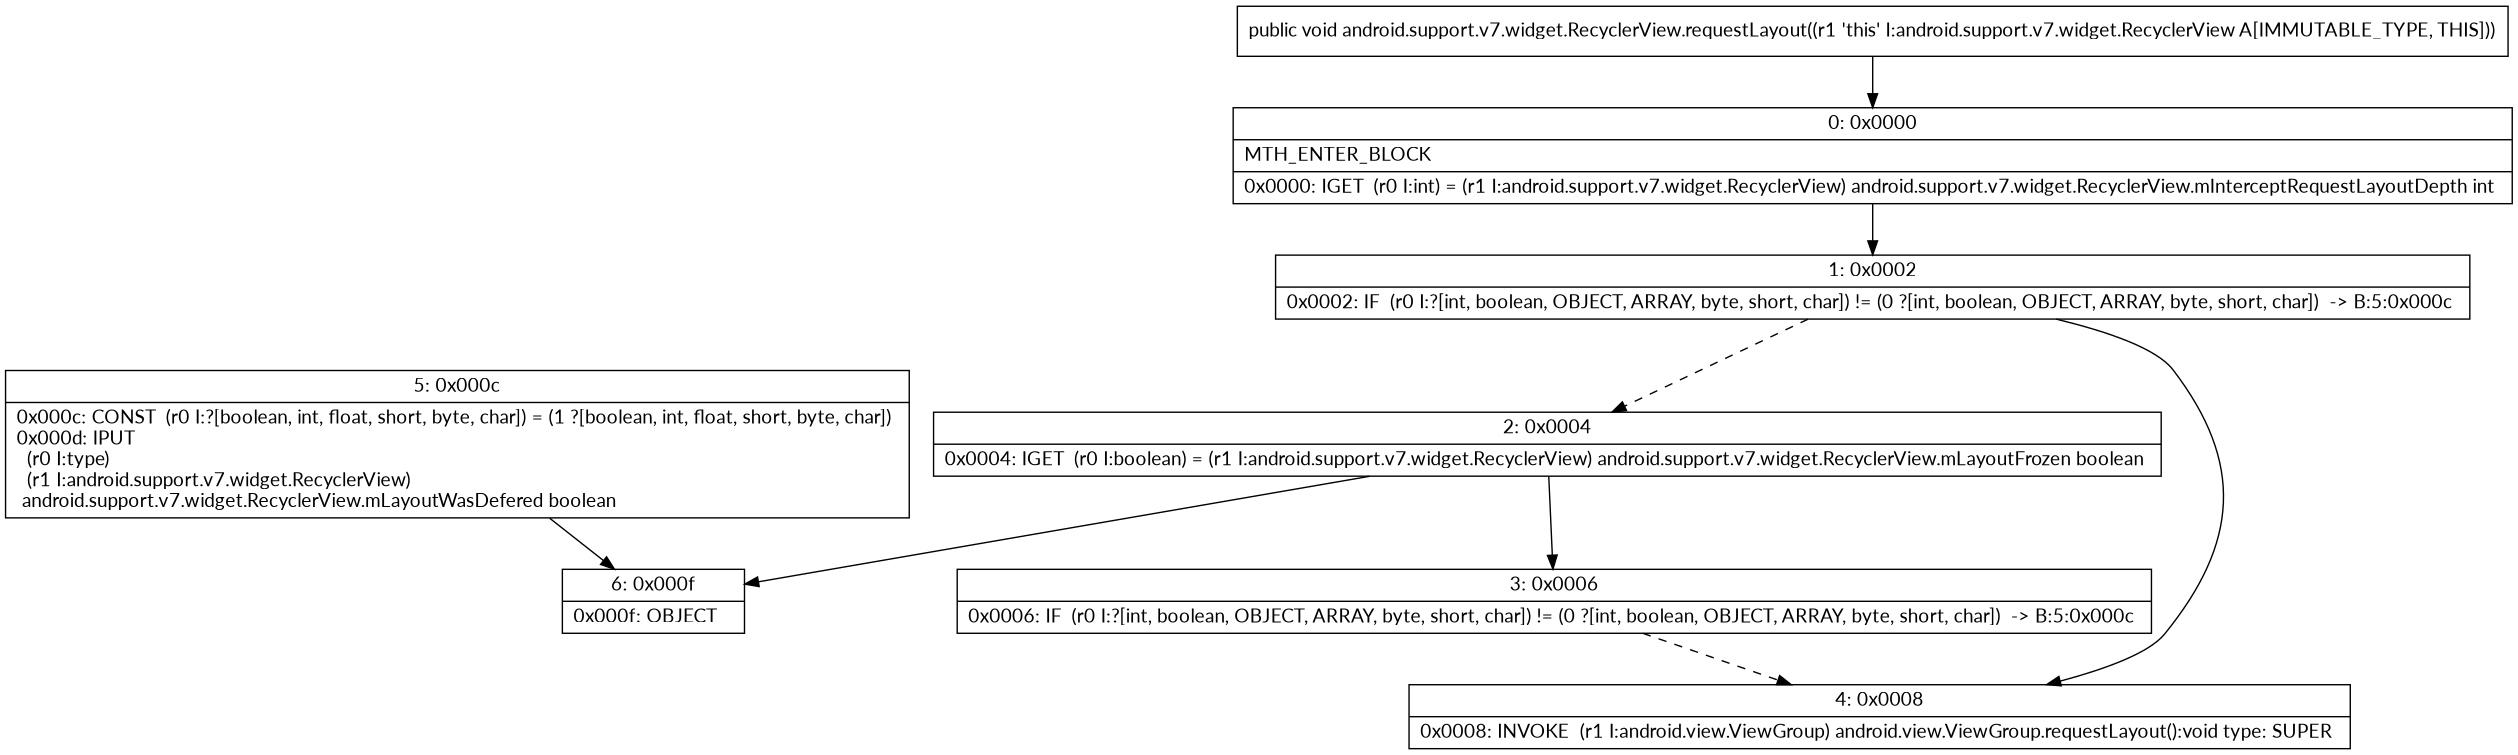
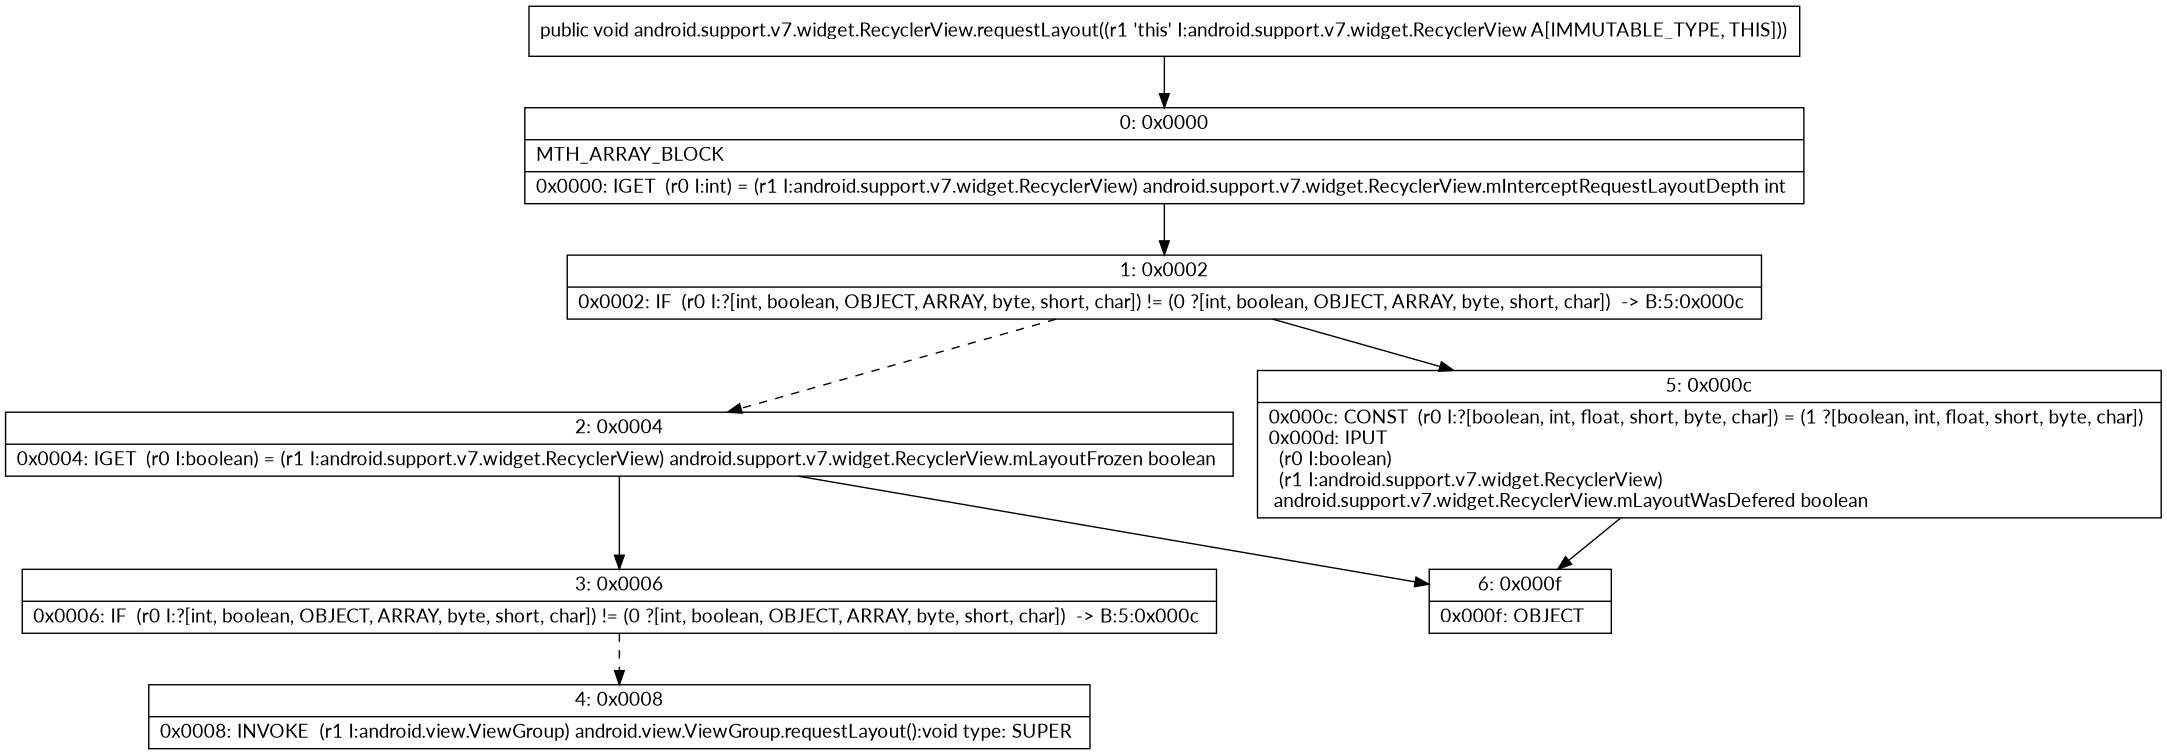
  digraph {
    fontname=Lato
    node [fontname=Lato shape=record]
    edge [fontname=Lato]
-   n1 [label="{0\:\ 0x0000|MTH_ENTER_BLOCK\l|0x0000: IGET  (r0 I:int) = (r1 I:android.support.v7.widget.RecyclerView) android.support.v7.widget.RecyclerView.mInterceptRequestLayoutDepth int \l}"]
+   n1 [label="{0\:\ 0x0000|MTH_ARRAY_BLOCK\l|0x0000: IGET  (r0 I:int) = (r1 I:android.support.v7.widget.RecyclerView) android.support.v7.widget.RecyclerView.mInterceptRequestLayoutDepth int \l}"]
    n2 [label="{1\:\ 0x0002|0x0002: IF  (r0 I:?[int, boolean, OBJECT, ARRAY, byte, short, char]) != (0 ?[int, boolean, OBJECT, ARRAY, byte, short, char])  \-\> B:5:0x000c \l}"]
    n3 [label="{2\:\ 0x0004|0x0004: IGET  (r0 I:boolean) = (r1 I:android.support.v7.widget.RecyclerView) android.support.v7.widget.RecyclerView.mLayoutFrozen boolean \l}"]
-   n4 [label="{5\:\ 0x000c|0x000c: CONST  (r0 I:?[boolean, int, float, short, byte, char]) = (1 ?[boolean, int, float, short, byte, char]) \l0x000d: IPUT  \l  (r0 I:type)\l  (r1 I:android.support.v7.widget.RecyclerView)\l android.support.v7.widget.RecyclerView.mLayoutWasDefered boolean \l}"]
+   n4 [label="{5\:\ 0x000c|0x000c: CONST  (r0 I:?[boolean, int, float, short, byte, char]) = (1 ?[boolean, int, float, short, byte, char]) \l0x000d: IPUT  \l  (r0 I:boolean)\l  (r1 I:android.support.v7.widget.RecyclerView)\l android.support.v7.widget.RecyclerView.mLayoutWasDefered boolean \l}"]
    n5 [label="{3\:\ 0x0006|0x0006: IF  (r0 I:?[int, boolean, OBJECT, ARRAY, byte, short, char]) != (0 ?[int, boolean, OBJECT, ARRAY, byte, short, char])  \-\> B:5:0x000c \l}"]
    n6 [label="{6\:\ 0x000f|0x000f: OBJECT   \l}"]
    n7 [label="{4\:\ 0x0008|0x0008: INVOKE  (r1 I:android.view.ViewGroup) android.view.ViewGroup.requestLayout():void type: SUPER \l}"]
    n8 [label="{public void android.support.v7.widget.RecyclerView.requestLayout((r1 'this' I:android.support.v7.widget.RecyclerView A[IMMUTABLE_TYPE, THIS])) }"]
    n1 -> n2
    n2 -> n3 [style=dashed]
-   n2 -> n7
+   n2 -> n4
    n3 -> n5
    n3 -> n6
    n4 -> n6
    n5 -> n7 [style=dashed]
    n8 -> n1
  }
